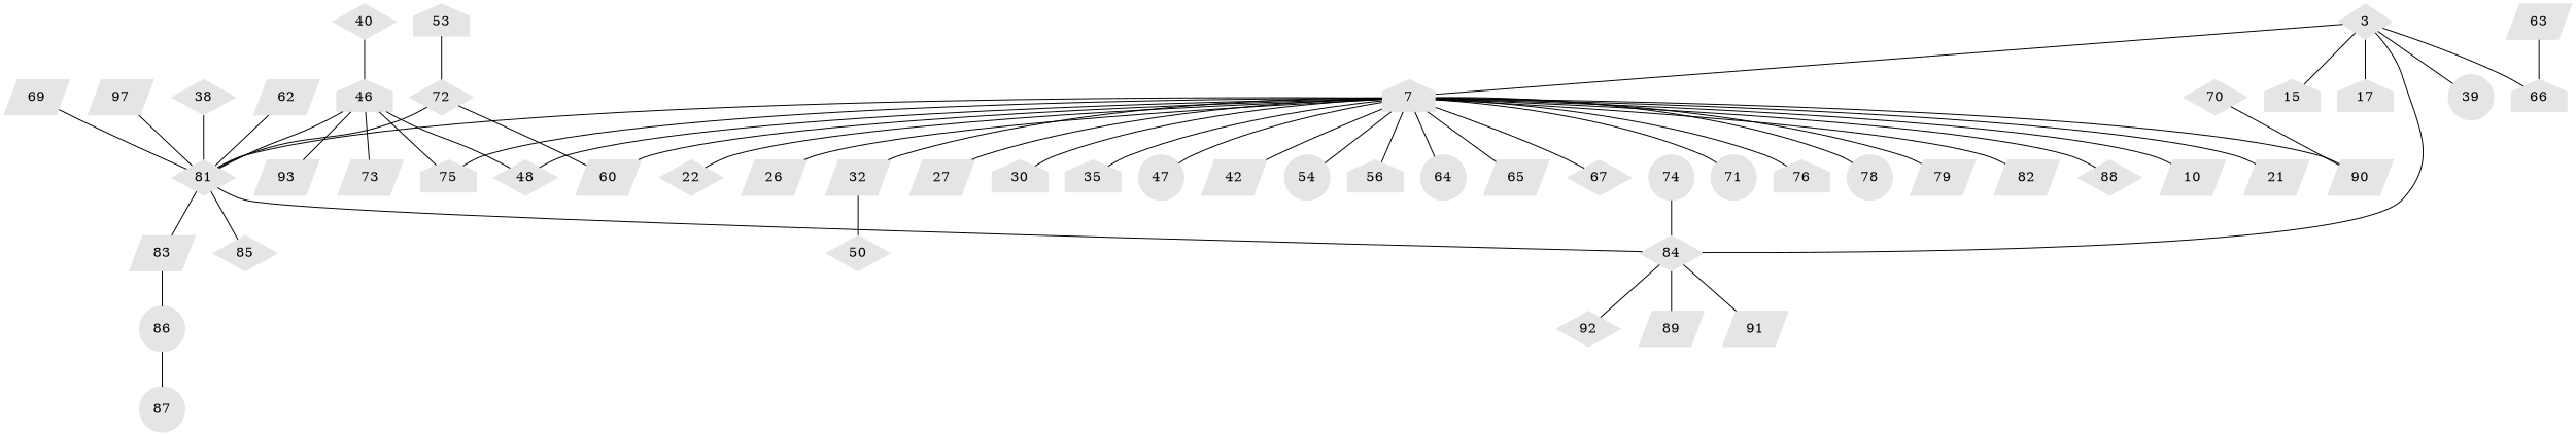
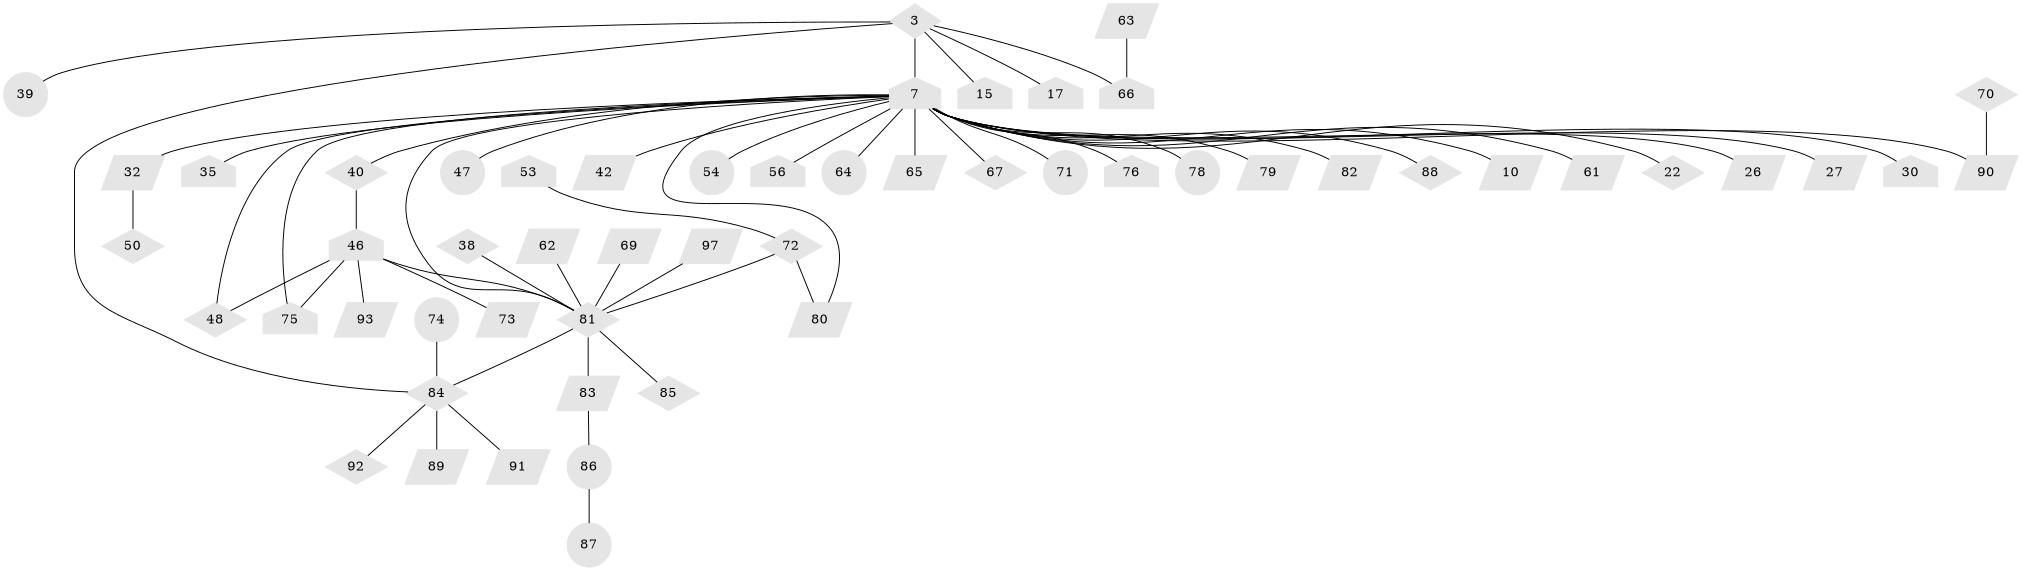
  graph {
    node [color=gray90 shape=parallelogram style=filled]
    7 [shape=house super="+2"]
    10
-   21
+   21 [label=61]
    22 [shape=diamond super="+20"]
    26
    27
    30 [shape=house]
    32 [super="+23"]
    35 [shape=house]
    40 [shape=diamond]
    47 [shape=circle]
    48 [shape=diamond]
    n13 [label=42]
    54 [shape=circle]
    56 [shape=house]
    64 [shape=circle]
    65 [super="+14+61"]
    67 [shape=diamond]
    71 [shape=circle]
    75 [shape=house super="+52"]
    76 [shape=house super="+13"]
    78 [shape=circle]
    79
-   80 [super="+36+51" label=60]
+   80 [super="+36+51"]
    81 [shape=diamond super="+1"]
    82
    88 [shape=diamond super="+16+25"]
    90 [super="+41"]
    3 [shape=diamond]
    15 [shape=house]
    17 [shape=house]
    39 [shape=circle]
    66 [shape=house super="+57"]
    84 [shape=diamond super="+68"]
    89
    91
    92 [shape=diamond]
    50 [shape=diamond]
    46 [shape=house super="+29"]
    83
    85 [shape=diamond super="+33"]
    38 [shape=diamond]
    73
    93
    72 [shape=diamond super="+24+42+44"]
    53 [shape=house]
    62
    63
    69
    70 [shape=diamond]
    74 [shape=circle super="+59"]
    n52 [label=97]
    86 [shape=circle]
    87 [shape=circle]
    7 -- 10
    7 -- 21
    7 -- 22
    7 -- 26
    7 -- 27
    7 -- 30
    7 -- 32 [weight=2]
    7 -- 35
+   7 -- 40
    7 -- 47
    7 -- 48
    7 -- n13
    7 -- 54
    7 -- 56
    7 -- 64
    7 -- 65
    7 -- 67
    7 -- 71
    7 -- 75
    7 -- 76
    7 -- 78 [weight=2]
    7 -- 79
    7 -- 80
    7 -- 81
    7 -- 82
    7 -- 88
    7 -- 90
    32 -- 50
    40 -- 46
    81 -- 84
    81 -- 83
    81 -- 85
    3 -- 7 [weight=2]
    3 -- 15
    3 -- 17
    3 -- 39
    3 -- 66
    3 -- 84
    84 -- 89
    84 -- 91
    84 -- 92
    46 -- 48
    46 -- 75
    46 -- 81 [weight=2]
    46 -- 73
    46 -- 93
    83 -- 86
    38 -- 81
    72 -- 80
    72 -- 81 [weight=2]
    53 -- 72
    62 -- 81
    63 -- 66
    69 -- 81
    70 -- 90
    74 -- 84
    n52 -- 81
    86 -- 87
  }
